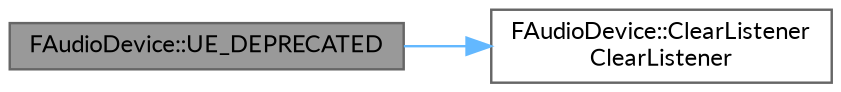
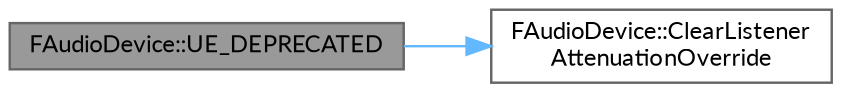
  digraph {
    rankdir=LR
    fontname=Lato
    node [fontname=Lato fontsize=10 shape=box style=filled]
    n1 [color=gray40 fillcolor=grey60 fontcolor=black height=0.2 label="FAudioDevice::UE_DEPRECATED" width=0.4]
-   n2 [color=grey40 fillcolor=white height=0.2 label="FAudioDevice::ClearListener\lClearListener" width=0.4]
+   n2 [color=grey40 fillcolor=white height=0.2 label="FAudioDevice::ClearListener\lAttenuationOverride" width=0.4]
    n1 -> n2 [color=steelblue1 fontname=Lato fontsize=10 labelfontname=Helvetica labelfontsize=10 style=solid]
  }
